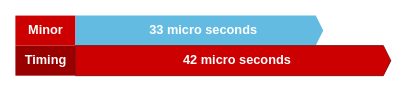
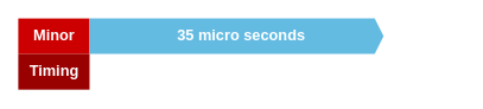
  <mxCell id="0" />
  <mxCell id="1" parent="0" />
  <mxCell id="2" value="Minor" style="html=1;fillColor=#cc0000;strokeColor=none;shadow=0;fontSize=17;fontColor=#FFFFFF;align=center;fontStyle=1;rounded=0;" vertex="1" parent="1"><mxGeometry x="20" y="20" width="80" height="40" as="geometry" /></mxCell>
- <mxCell id="3" value="33 micro seconds" style="shape=mxgraph.infographic.ribbonSimple;notch1=0;notch2=10;notch=0;html=1;fillColor=#64BBE2;strokeColor=none;shadow=0;fontSize=17;fontColor=#FFFFFF;align=center;spacingLeft=10;fontStyle=1;" vertex="1" parent="1"><mxGeometry x="100" y="20" width="330" height="40" as="geometry" /></mxCell>
+ <mxCell id="3" value="35 micro seconds" style="shape=mxgraph.infographic.ribbonSimple;notch1=0;notch2=10;notch=0;html=1;fillColor=#64BBE2;strokeColor=none;shadow=0;fontSize=17;fontColor=#FFFFFF;align=center;spacingLeft=10;fontStyle=1;" vertex="1" parent="1"><mxGeometry x="100" y="20" width="330" height="40" as="geometry" /></mxCell>
  <mxCell id="4" value="Timing" style="html=1;strokeColor=none;shadow=0;fontSize=17;fontColor=#FFFFFF;align=center;fontStyle=1;rounded=0;fillColor=#990000;" vertex="1" parent="1"><mxGeometry x="20" y="60" width="80" height="40" as="geometry" /></mxCell>
- <mxCell id="5" value="42 micro seconds" style="shape=mxgraph.infographic.ribbonSimple;notch1=0;notch2=10;notch=0;html=1;strokeColor=#6F0000;shadow=0;fontSize=17;align=center;spacingLeft=10;fontStyle=1;fontColor=#ffffff;fillColor=#CC0000;" vertex="1" parent="1"><mxGeometry x="100" y="60" width="420" height="40" as="geometry" /></mxCell>
